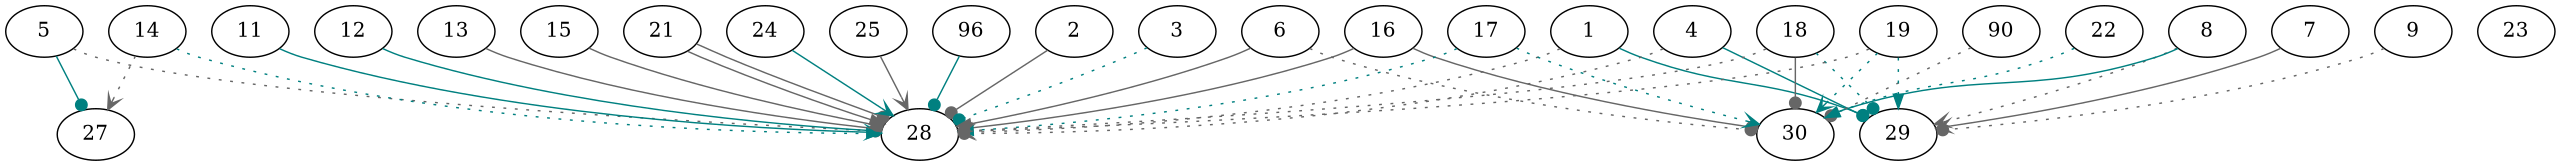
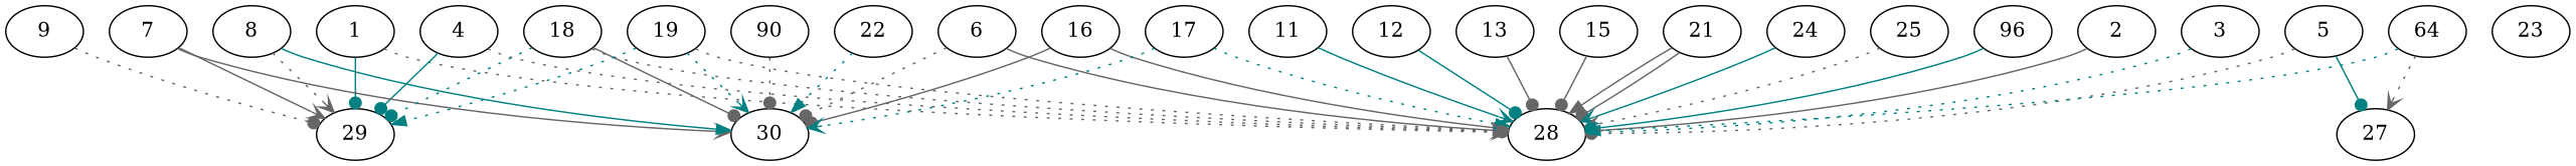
  digraph {
    node [alpha=0.16]
    edge [arrowhead=dot color=gray40 style=dotted]
    1 [alpha=0.03 expect_size=35216384]
    28 [alpha=0.12 expect_size=43394048]
    29 [alpha=0.17 expect_size=18996224]
    2 [alpha=0.12 expect_size=37358592]
    3 [alpha=0.06 expect_size=33120256]
    4 [alpha=0.03 expect_size=16892928]
    5 [alpha=0.11 expect_size=51163136]
    27 [alpha=0.09 expect_size=24348672]
    6 [alpha=0.07 expect_size=38493184]
    30 [alpha=0.13 expect_size=43049984]
    7 [alpha=0.20 expect_size=16476160]
    8 [expect_size=40057856]
    9 [alpha=0.05 expect_size=8765440]
    n14 [alpha=0.04 expect_size=31908864 label=90]
    11 [alpha=0.12 expect_size=32865280]
    12 [alpha=0.09 expect_size=39760896]
    13 [alpha=0.18 expect_size=21741568]
-   14 [alpha=0.06 expect_size=36842496]
+   14 [alpha=0.06 expect_size=36842496 label=64]
    15 [expect_size=43474944]
    16 [alpha=0.07 expect_size=22942720]
    17 [alpha=0.08 expect_size=40141824]
    18 [alpha=0.10 expect_size=39857152]
    19 [alpha=0.10 expect_size=30456832]
    21 [alpha=0.17 expect_size=51924992]
    22 [alpha=0.11 expect_size=32328704]
    23 [expect_size=7297024]
    24 [alpha=0.06 expect_size=50331648]
    25 [expect_size=17611776]
    n29 [alpha=0.00 expect_size=8734720 label=96]
    1 -> 28 [arrowhead=vee]
    1 -> 29 [color=teal style=solid]
    2 -> 28 [style=solid]
    3 -> 28 [color=teal]
    4 -> 28
    4 -> 29 [color=teal style=solid]
    5 -> 28
    5 -> 27 [color=teal style=solid]
    6 -> 28 [arrowhead=normal style=solid]
    6 -> 30
    7 -> 29 [arrowhead=vee style=solid]
+   7 -> 30 [arrowhead=vee style=solid]
    8 -> 29 [arrowhead=vee]
    8 -> 30 [arrowhead=normal color=teal style=solid]
    9 -> 29
    n14 -> 30
    11 -> 28 [arrowhead=vee color=teal style=solid]
    12 -> 28 [color=teal style=solid]
    13 -> 28 [style=solid]
    14 -> 28 [arrowhead=normal color=teal]
    14 -> 27 [arrowhead=vee]
    15 -> 28 [style=solid]
    16 -> 28 [arrowhead=normal style=solid]
    16 -> 30 [style=solid]
    17 -> 28 [arrowhead=normal color=teal]
    17 -> 30 [arrowhead=vee color=teal]
    18 -> 28
    18 -> 29 [color=teal]
    18 -> 30 [style=solid]
    19 -> 28 [arrowhead=vee]
    19 -> 29 [arrowhead=normal color=teal]
    19 -> 30 [arrowhead=vee color=teal]
    21 -> 28 [arrowhead=normal style=solid]
    21 -> 28 [style=solid]
    22 -> 30 [arrowhead=normal color=teal]
    24 -> 28 [arrowhead=vee color=teal style=solid]
-   25 -> 28 [arrowhead=vee style=solid]
+   25 -> 28 [arrowhead=vee]
    n29 -> 28 [color=teal style=solid]
  }
